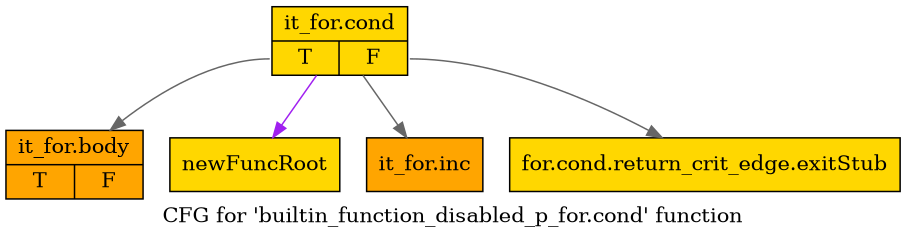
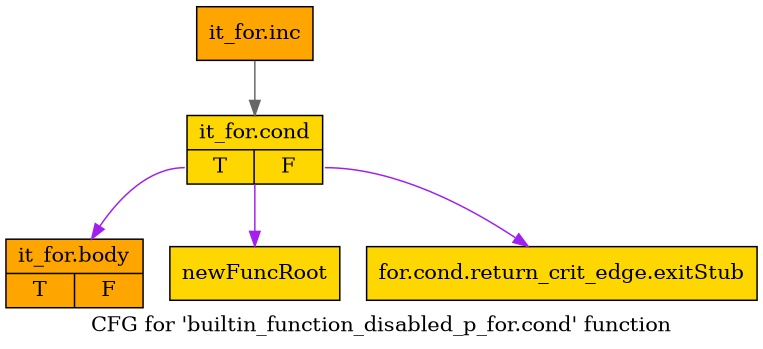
  digraph {
    label="CFG for 'builtin_function_disabled_p_for.cond' function"
    node [fillcolor=gold shape=record style=filled]
    edge [color=purple]
    n1 [label="{newFuncRoot}"]
    n2 [label="{it_for.cond|{<s0>T|<s1>F}}"]
    n3 [label="{for.cond.return_crit_edge.exitStub}"]
    n4 [fillcolor=orange label="{it_for.body|{<s0>T|<s1>F}}"]
    n5 [fillcolor=orange label="{it_for.inc}"]
    n2 -> n1
-   n2 -> n3 [color=gray40 tailport=s1]
-   n2 -> n4 [color=gray40 tailport=s0]
-   n2 -> n5 [color=gray40]
+   n2 -> n3 [tailport=s1]
+   n2 -> n4 [tailport=s0]
+   n5 -> n2 [color=gray40]
  }
